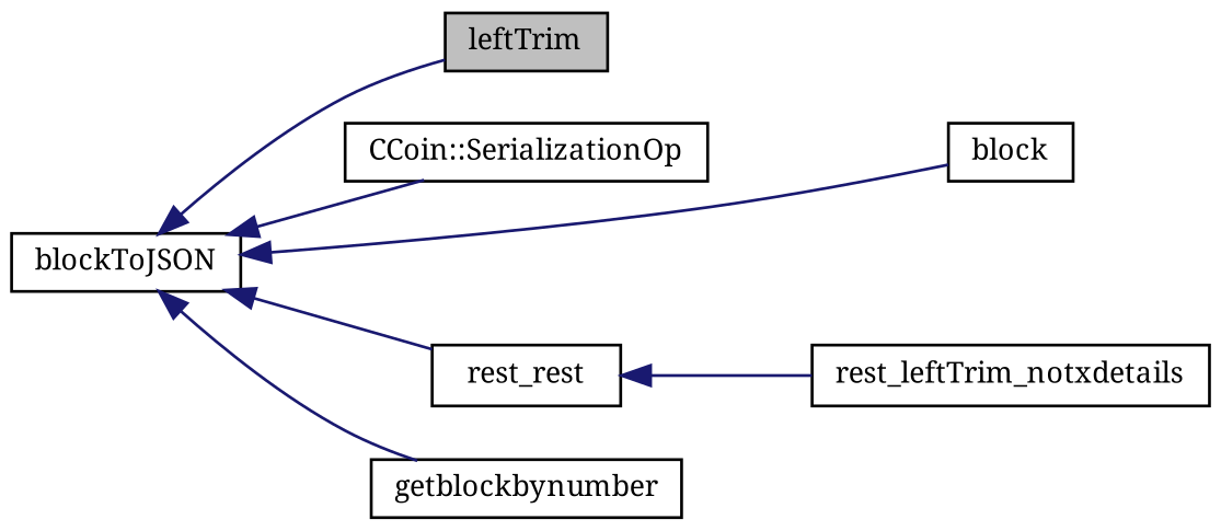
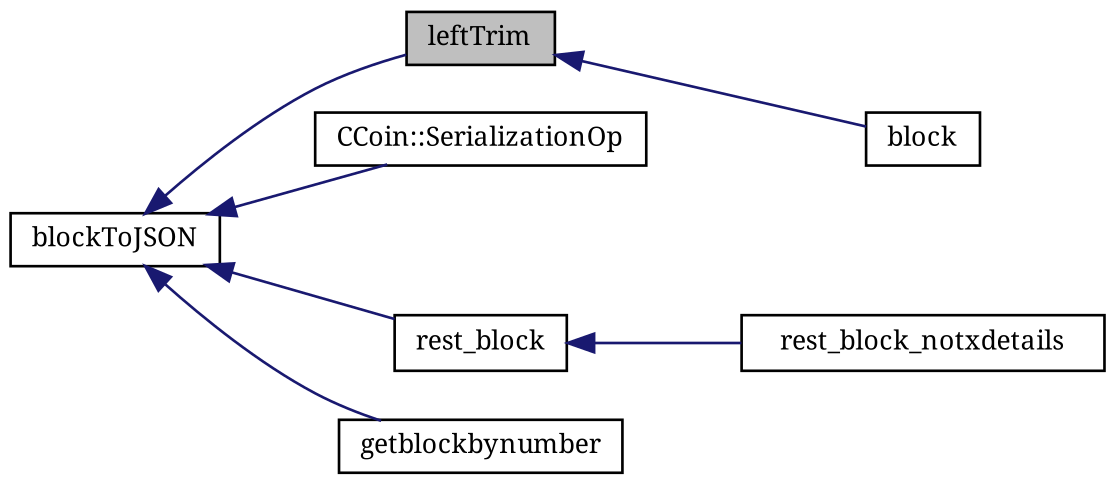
  digraph {
    fontname="Noto Serif"
    rankdir=LR
    node [color=black fillcolor=white fontname="Noto Serif" fontsize=10 shape=record style=filled]
    edge [color=midnightblue dir=back fontname="Noto Serif" fontsize=10 labelfontname=Helvetica labelfontsize=10 style=solid]
    n1 [fillcolor=grey75 fontcolor=black height=0.2 label=leftTrim width=0.4]
    n2 [height=0.2 label=blockToJSON width=0.4]
    n3 [height=0.2 label="CCoin::SerializationOp" width=0.4]
-   n4 [height=0.2 label=rest_rest width=0.4]
+   n4 [height=0.2 label=rest_block width=0.4]
    n5 [height=0.2 label=block width=0.4]
    n6 [height=0.2 label=getblockbynumber width=0.4]
-   n7 [height=0.2 label=rest_leftTrim_notxdetails width=0.4]
+   n7 [height=0.2 label=rest_block_notxdetails width=0.4]
    n2 -> n1
    n2 -> n3
    n2 -> n4
-   n2 -> n5
+   n1 -> n5
    n2 -> n6
    n4 -> n7
  }
